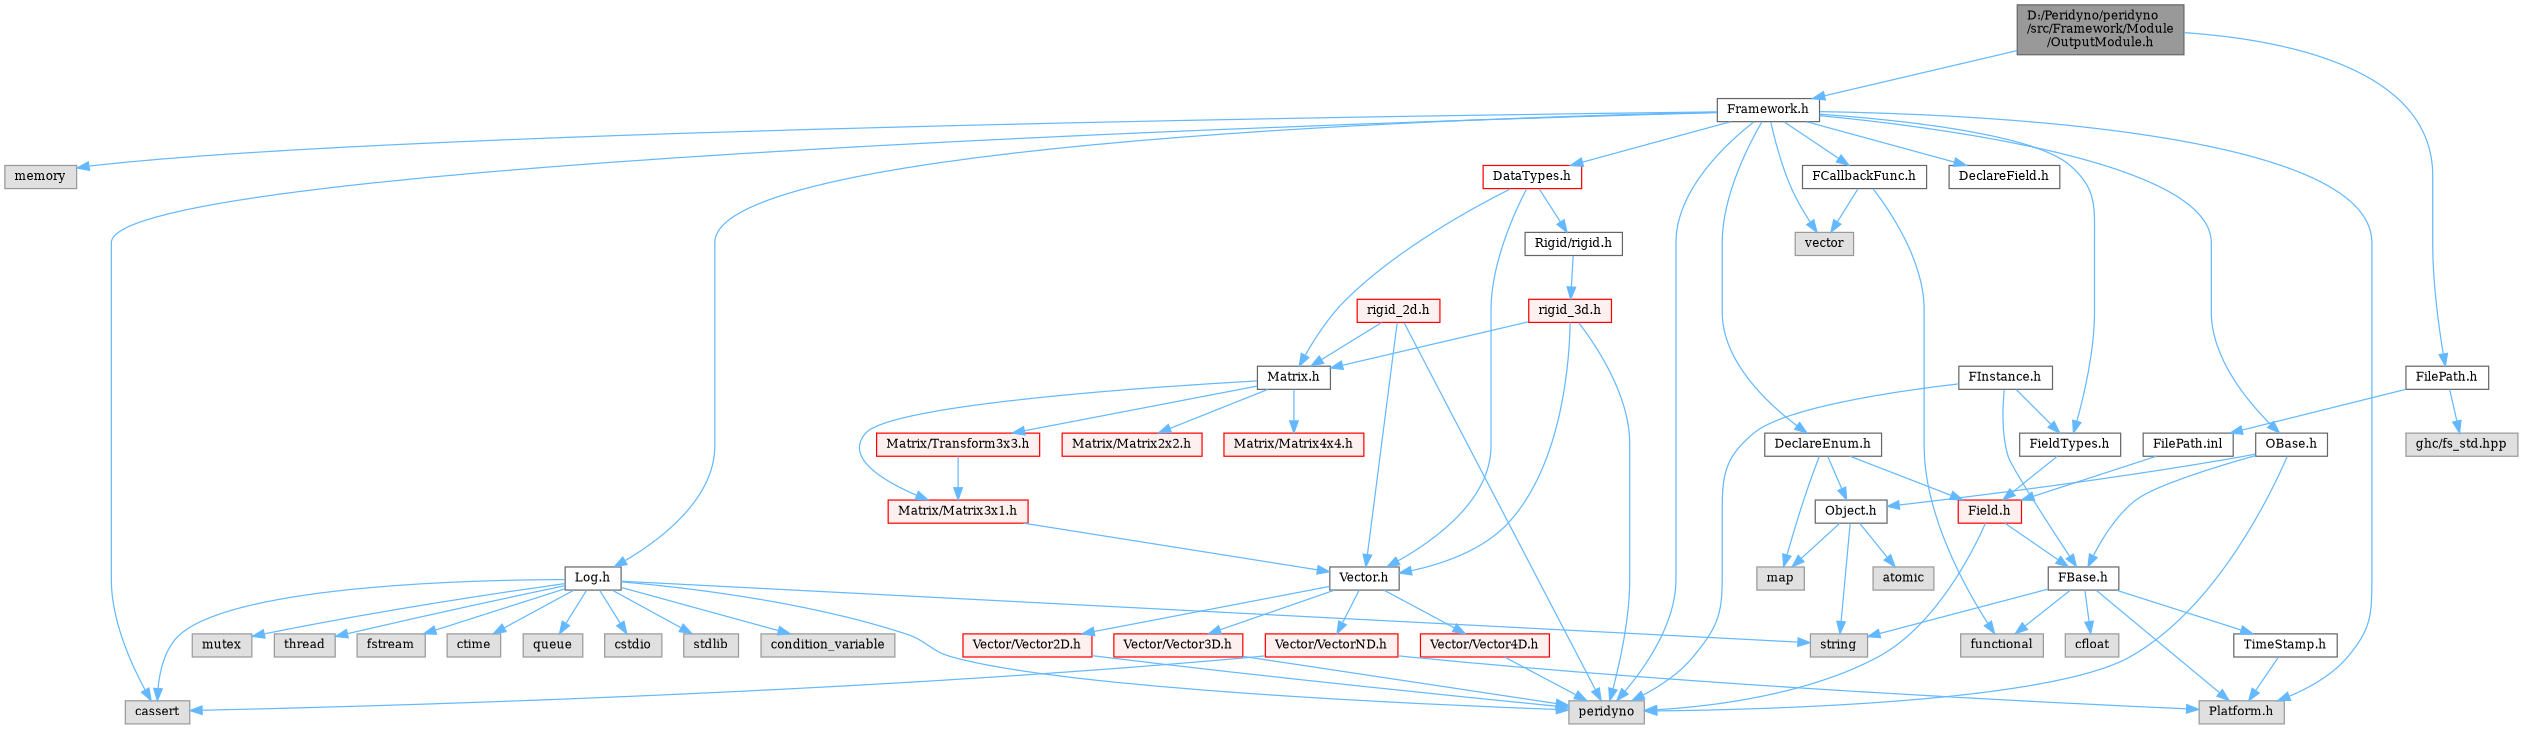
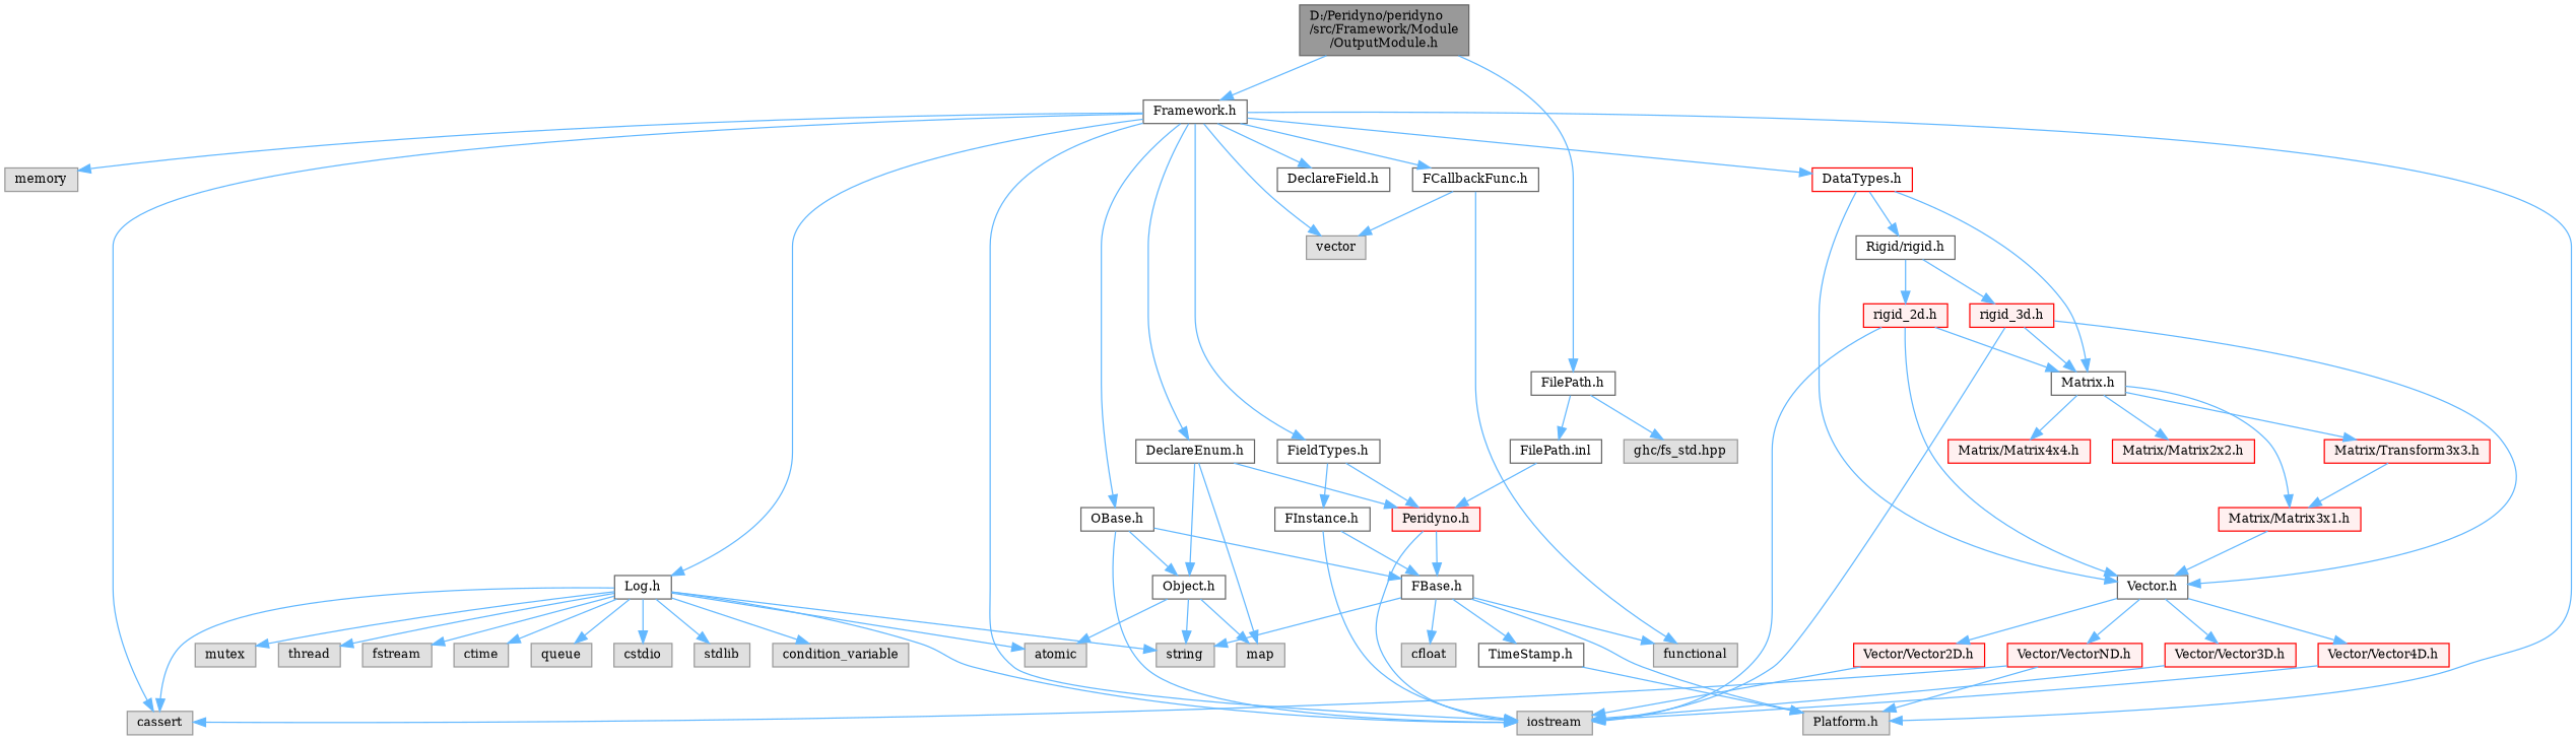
  digraph {
    fontname="DejaVu Serif"
    node [color=grey60 fillcolor="#E0E0E0" fontname="DejaVu Serif" fontsize=10 shape=box style=filled]
    edge [color=steelblue1 fontname="DejaVu Serif" fontsize=10 labelfontname=Helvetica labelfontsize=10 style=solid]
    n1 [color=gray40 fillcolor=grey60 fontcolor=black height=0.2 label="D:/Peridyno/peridyno\l/src/Framework/Module\l/OutputModule.h" width=0.4]
    n2 [color=grey40 fillcolor=white height=0.2 label="Framework.h" width=0.4]
    n3 [color=grey40 fillcolor=white height=0.2 label="FilePath.h" width=0.4]
    n4 [height=0.2 label="Platform.h" width=0.4]
    n5 [height=0.2 label=memory width=0.4]
    n6 [height=0.2 label=vector width=0.4]
    n7 [height=0.2 label=cassert width=0.4]
-   n8 [height=0.2 label=peridyno width=0.4]
+   n8 [height=0.2 label=iostream width=0.4]
    n9 [color=grey40 fillcolor=white height=0.2 label="OBase.h" width=0.4]
    n10 [color=grey40 fillcolor=white height=0.2 label="Log.h" width=0.4]
    n11 [color=red fillcolor=white height=0.2 label="DataTypes.h" width=0.4]
    n12 [color=grey40 fillcolor=white height=0.2 label="DeclareEnum.h" width=0.4]
    n13 [color=grey40 fillcolor=white height=0.2 label="DeclareField.h" width=0.4]
    n14 [color=grey40 fillcolor=white height=0.2 label="FCallbackFunc.h" width=0.4]
    n15 [color=grey40 fillcolor=white height=0.2 label="FieldTypes.h" width=0.4]
    n16 [height=0.2 label="ghc/fs_std.hpp" width=0.4]
    n17 [color=grey40 fillcolor=white height=0.2 label="FilePath.inl" width=0.4]
    n18 [color=grey40 fillcolor=white height=0.2 label="FBase.h" width=0.4]
    n19 [color=grey40 fillcolor=white height=0.2 label="Object.h" width=0.4]
    n20 [height=0.2 label=string width=0.4]
    n21 [height=0.2 label=atomic width=0.4]
    n22 [height=0.2 label=mutex width=0.4]
    n23 [height=0.2 label=thread width=0.4]
    n24 [height=0.2 label=fstream width=0.4]
    n25 [height=0.2 label=ctime width=0.4]
    n26 [height=0.2 label=queue width=0.4]
    n27 [height=0.2 label=cstdio width=0.4]
    n28 [height=0.2 label=stdlib width=0.4]
    n29 [height=0.2 label=condition_variable width=0.4]
    n30 [color=grey40 fillcolor=white height=0.2 label="Vector.h" width=0.4]
    n31 [color=grey40 fillcolor=white height=0.2 label="Matrix.h" width=0.4]
    n32 [color=grey40 fillcolor=white height=0.2 label="Rigid/rigid.h" width=0.4]
    n33 [height=0.2 label=map width=0.4]
-   n34 [color=red fillcolor="#FFF0F0" height=0.2 label="Field.h" width=0.4]
+   n34 [color=red fillcolor="#FFF0F0" height=0.2 label="Peridyno.h" width=0.4]
    n35 [height=0.2 label=functional width=0.4]
    n36 [color=grey40 fillcolor=white height=0.2 label="FInstance.h" width=0.4]
    n37 [color=grey40 fillcolor=white height=0.2 label="TimeStamp.h" width=0.4]
    n38 [height=0.2 label=cfloat width=0.4]
    n39 [color=red fillcolor="#FFF0F0" height=0.2 label="Vector/Vector2D.h" width=0.4]
    n40 [color=red fillcolor="#FFF0F0" height=0.2 label="Vector/Vector3D.h" width=0.4]
    n41 [color=red fillcolor="#FFF0F0" height=0.2 label="Vector/Vector4D.h" width=0.4]
    n42 [color=red fillcolor="#FFF0F0" height=0.2 label="Vector/VectorND.h" width=0.4]
    n43 [color=red fillcolor="#FFF0F0" height=0.2 label="Matrix/Matrix2x2.h" width=0.4]
    n44 [color=red fillcolor="#FFF0F0" height=0.2 label="Matrix/Matrix3x1.h" width=0.4]
    n45 [color=red fillcolor="#FFF0F0" height=0.2 label="Matrix/Matrix4x4.h" width=0.4]
    n46 [color=red fillcolor="#FFF0F0" height=0.2 label="Matrix/Transform3x3.h" width=0.4]
    n47 [color=red fillcolor="#FFF0F0" height=0.2 label="rigid_2d.h" width=0.4]
    n48 [color=red fillcolor="#FFF0F0" height=0.2 label="rigid_3d.h" width=0.4]
    n1 -> n2
    n1 -> n3
    n2 -> n4
    n2 -> n5
    n2 -> n6
    n2 -> n7
    n2 -> n8
    n2 -> n9
    n2 -> n10
    n2 -> n11
    n2 -> n12
    n2 -> n13
    n2 -> n14
    n2 -> n15
    n3 -> n16
    n3 -> n17
    n9 -> n8
    n9 -> n18
    n9 -> n19
    n10 -> n7
    n10 -> n8
    n10 -> n20
+   n10 -> n21
    n10 -> n22
    n10 -> n23
    n10 -> n24
    n10 -> n25
    n10 -> n26
    n10 -> n27
    n10 -> n28
    n10 -> n29
    n11 -> n30
    n11 -> n31
    n11 -> n32
    n12 -> n19
    n12 -> n33
    n12 -> n34
    n14 -> n6
    n14 -> n35
    n15 -> n34
-   n36 -> n15
+   n15 -> n36
    n17 -> n34
    n18 -> n4
    n18 -> n20
    n18 -> n35
    n18 -> n37
    n18 -> n38
    n19 -> n20
    n19 -> n21
    n19 -> n33
    n30 -> n39
    n30 -> n40
    n30 -> n41
    n30 -> n42
    n31 -> n43
    n31 -> n44
    n31 -> n45
    n31 -> n46
+   n32 -> n47
    n32 -> n48
    n34 -> n8
    n34 -> n18
    n36 -> n8
    n36 -> n18
    n37 -> n4
    n39 -> n8
    n40 -> n8
    n41 -> n8
    n42 -> n4
    n42 -> n7
    n44 -> n30
    n46 -> n44
    n47 -> n8
    n47 -> n30
    n47 -> n31
    n48 -> n8
    n48 -> n30
    n48 -> n31
  }
